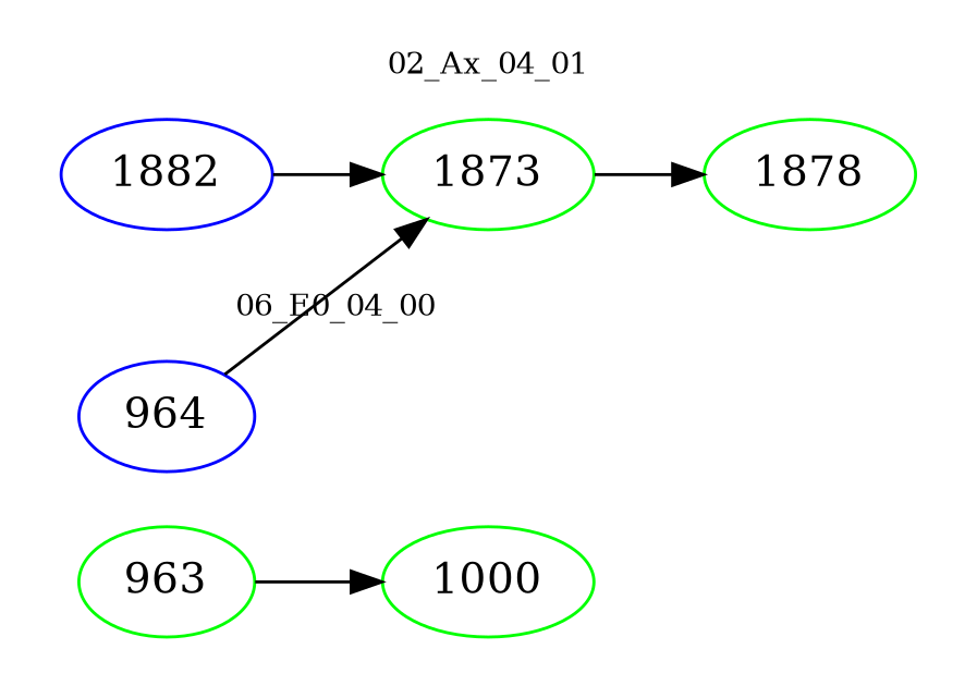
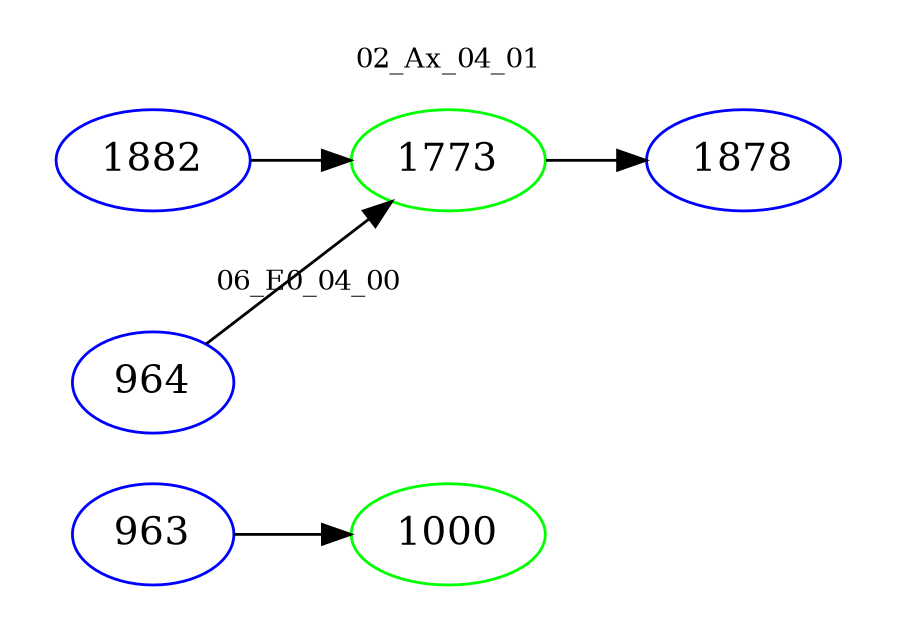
  digraph {
    rankdir=LR
    node [color=green]
    edge [color=black]
    n1 [color=blue label=1882]
-   n2 [label=1873]
-   n3 [label=1878]
+   n2 [label=1773]
+   n3 [color=blue label=1878]
    n4 [color=blue label=964]
-   n5 [label=963]
+   n5 [color=blue label=963]
    n6 [label=1000]
    subgraph cluster_1 {
      color=white
      fontsize=10
      label="02_Ax_04_01"
      n1
      n2
      n3
    }
    subgraph cluster_2 {
      color=white
      fontsize=10
      label="06_E0_04_00"
      n4
      n5
      n6
    }
    n1 -> n2
    n2 -> n3
    n4 -> n2
    n5 -> n6
  }
